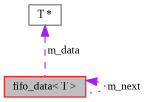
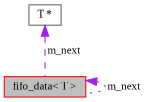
  digraph {
    fontname="Liberation Serif"
    node [fontname="Liberation Serif" fontsize=10 shape=record]
    edge [color=purple dir=back fontname="Liberation Serif" fontsize=10 labelfontname=FreeSans labelfontsize=10]
    n1 [color=red fillcolor=grey75 fontcolor=black height=0.2 label="fifo_data\< T \>" style=filled width=0.4]
    n2 [color=gray40 height=0.2 label="T *" width=0.4]
    n1 -> n1 [label=" m_next" style=dotted]
-   n2 -> n1 [label=" m_data" style=dashed]
+   n2 -> n1 [label=" m_next" style=dashed]
  }
